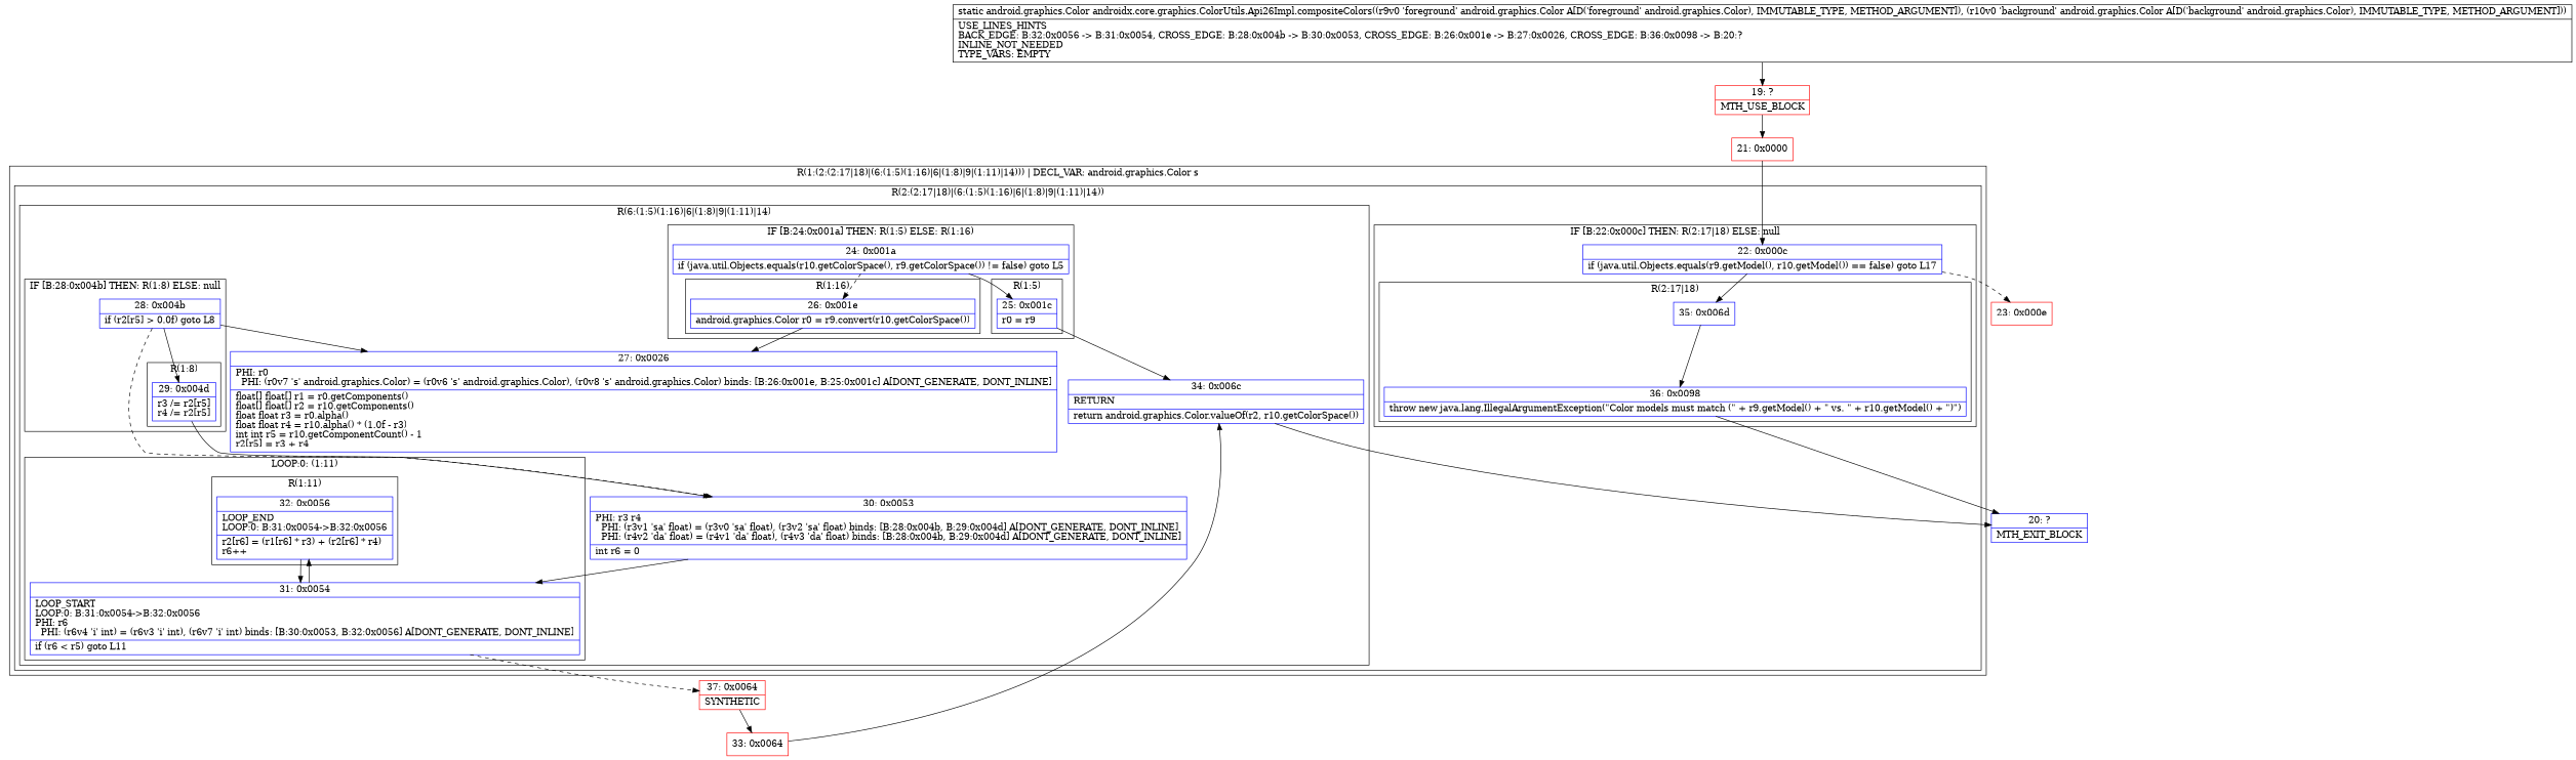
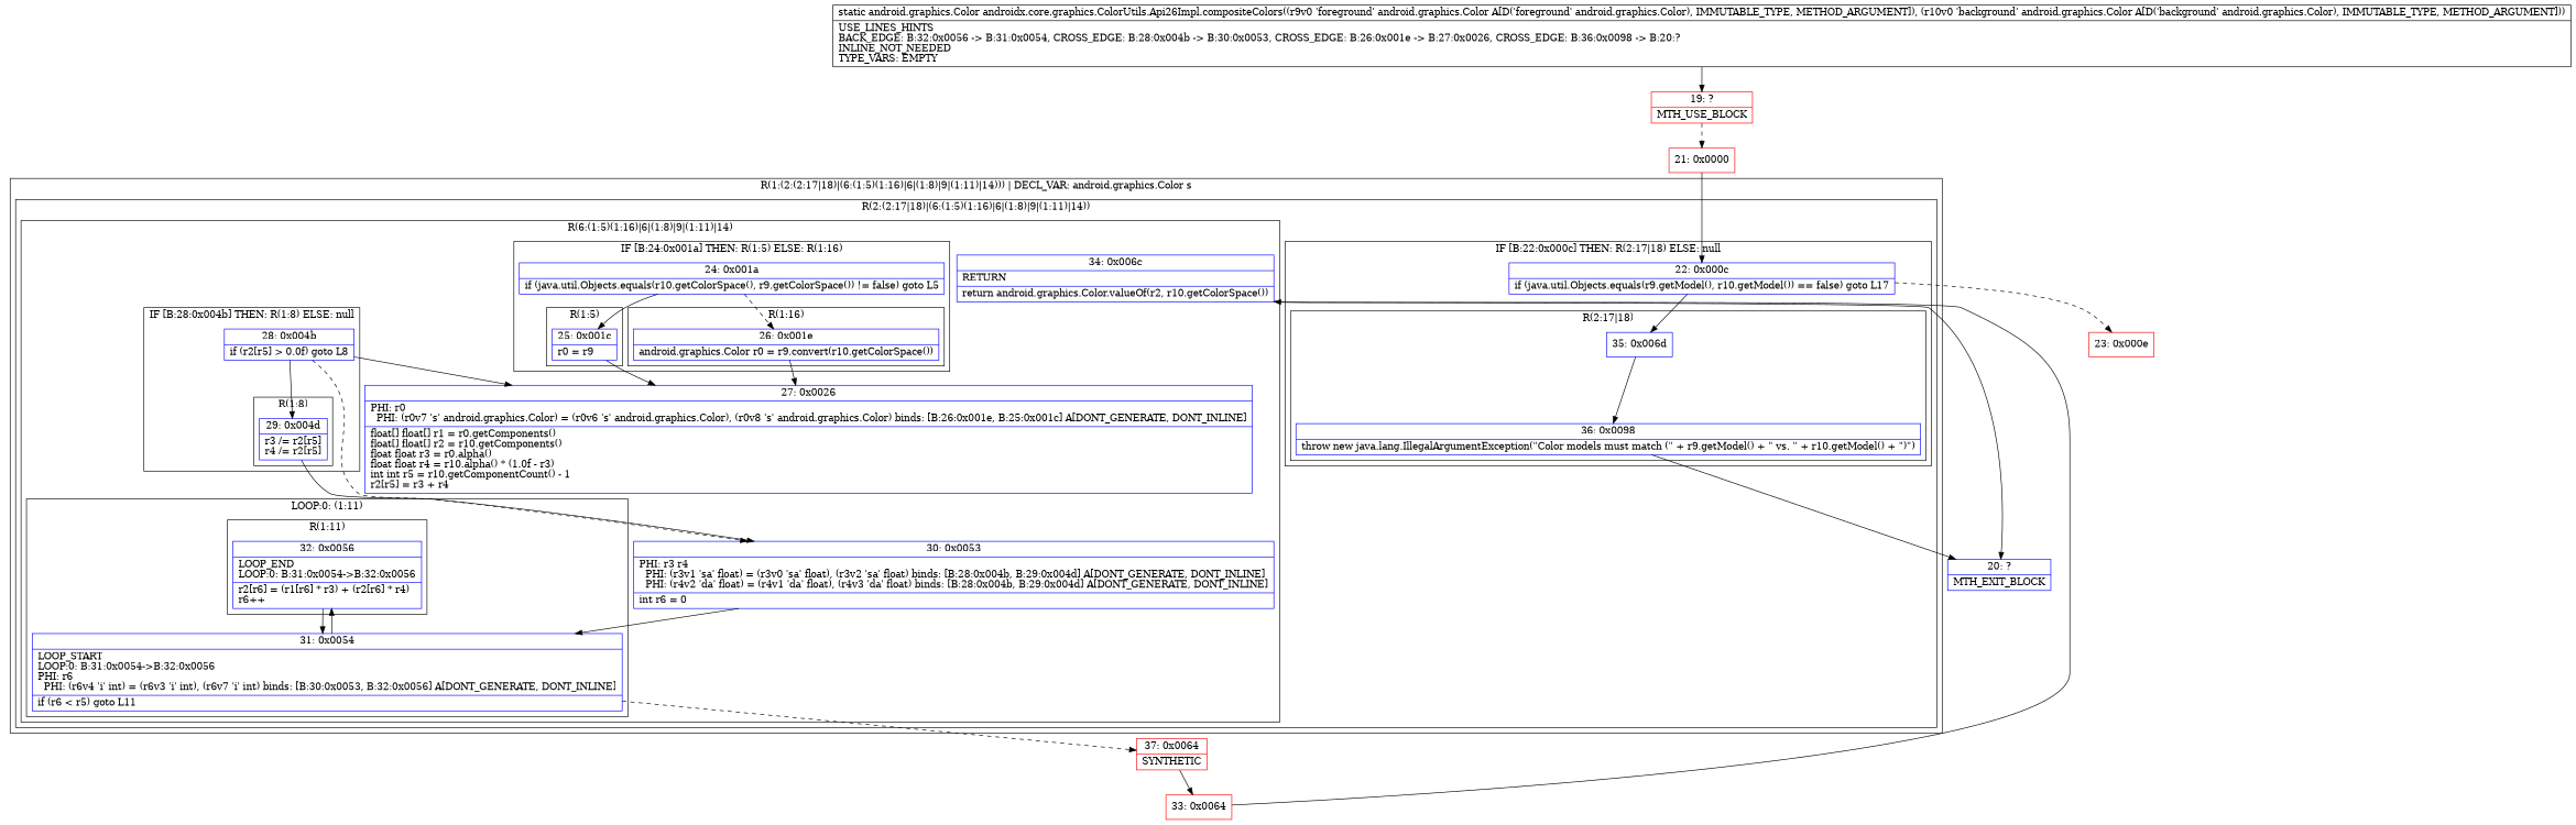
  digraph {
    node [color=blue shape=record]
    n1 [label="{35\:\ 0x006d}"]
    n2 [label="{36\:\ 0x0098|throw new java.lang.IllegalArgumentException(\"Color models must match (\" + r9.getModel() + \" vs. \" + r10.getModel() + \")\")\l}"]
    n3 [label="{22\:\ 0x000c|if (java.util.Objects.equals(r9.getModel(), r10.getModel()) == false) goto L17\l}"]
    n4 [label="{25\:\ 0x001c|r0 = r9\l}"]
    n5 [label="{26\:\ 0x001e|android.graphics.Color r0 = r9.convert(r10.getColorSpace())\l}"]
    n6 [label="{24\:\ 0x001a|if (java.util.Objects.equals(r10.getColorSpace(), r9.getColorSpace()) != false) goto L5\l}"]
    n7 [label="{29\:\ 0x004d|r3 \/= r2[r5]\lr4 \/= r2[r5]\l}"]
    n8 [label="{28\:\ 0x004b|if (r2[r5] \> 0.0f) goto L8\l}"]
    n9 [label="{32\:\ 0x0056|LOOP_END\lLOOP:0: B:31:0x0054\-\>B:32:0x0056\l|r2[r6] = (r1[r6] * r3) + (r2[r6] * r4)\lr6++\l}"]
    n10 [label="{31\:\ 0x0054|LOOP_START\lLOOP:0: B:31:0x0054\-\>B:32:0x0056\lPHI: r6 \l  PHI: (r6v4 'i' int) = (r6v3 'i' int), (r6v7 'i' int) binds: [B:30:0x0053, B:32:0x0056] A[DONT_GENERATE, DONT_INLINE]\l|if (r6 \< r5) goto L11\l}"]
    n11 [label="{27\:\ 0x0026|PHI: r0 \l  PHI: (r0v7 's' android.graphics.Color) = (r0v6 's' android.graphics.Color), (r0v8 's' android.graphics.Color) binds: [B:26:0x001e, B:25:0x001c] A[DONT_GENERATE, DONT_INLINE]\l|float[] float[] r1 = r0.getComponents()\lfloat[] float[] r2 = r10.getComponents()\lfloat float r3 = r0.alpha()\lfloat float r4 = r10.alpha() * (1.0f \- r3)\lint int r5 = r10.getComponentCount() \- 1\lr2[r5] = r3 + r4\l}"]
    n12 [label="{30\:\ 0x0053|PHI: r3 r4 \l  PHI: (r3v1 'sa' float) = (r3v0 'sa' float), (r3v2 'sa' float) binds: [B:28:0x004b, B:29:0x004d] A[DONT_GENERATE, DONT_INLINE]\l  PHI: (r4v2 'da' float) = (r4v1 'da' float), (r4v3 'da' float) binds: [B:28:0x004b, B:29:0x004d] A[DONT_GENERATE, DONT_INLINE]\l|int r6 = 0\l}"]
    n13 [label="{34\:\ 0x006c|RETURN\l|return android.graphics.Color.valueOf(r2, r10.getColorSpace())\l}"]
    n14 [label="{20\:\ ?|MTH_EXIT_BLOCK\l}"]
    n15 [color=red label="{23\:\ 0x000e}"]
    n16 [color=red label="{37\:\ 0x0064|SYNTHETIC\l}"]
    n17 [color=red label="{33\:\ 0x0064}"]
    n18 [color=red label="{19\:\ ?|MTH_USE_BLOCK\l}"]
    n19 [color=red label="{21\:\ 0x0000}"]
    n20 [label="{static android.graphics.Color androidx.core.graphics.ColorUtils.Api26Impl.compositeColors((r9v0 'foreground' android.graphics.Color A[D('foreground' android.graphics.Color), IMMUTABLE_TYPE, METHOD_ARGUMENT]), (r10v0 'background' android.graphics.Color A[D('background' android.graphics.Color), IMMUTABLE_TYPE, METHOD_ARGUMENT]))  | USE_LINES_HINTS\lBACK_EDGE: B:32:0x0056 \-\> B:31:0x0054, CROSS_EDGE: B:28:0x004b \-\> B:30:0x0053, CROSS_EDGE: B:26:0x001e \-\> B:27:0x0026, CROSS_EDGE: B:36:0x0098 \-\> B:20:?\lINLINE_NOT_NEEDED\lTYPE_VARS: EMPTY\l}" color=""]
    subgraph cluster_1 {
      label="R(1:(2:(2:17|18)|(6:(1:5)(1:16)|6|(1:8)|9|(1:11)|14))) | DECL_VAR: android.graphics.Color s\l"
      subgraph cluster_2 {
        label="R(2:(2:17|18)|(6:(1:5)(1:16)|6|(1:8)|9|(1:11)|14))"
        subgraph cluster_3 {
          label="IF [B:22:0x000c] THEN: R(2:17|18) ELSE: null"
          n3
          subgraph cluster_4 {
            label="R(2:17|18)"
            n1
            n2
          }
        }
        subgraph cluster_5 {
          label="R(6:(1:5)(1:16)|6|(1:8)|9|(1:11)|14)"
          n11
          n12
          n13
          subgraph cluster_6 {
            label="IF [B:24:0x001a] THEN: R(1:5) ELSE: R(1:16)"
            n6
            subgraph cluster_7 {
              label="R(1:5)"
              n4
            }
            subgraph cluster_8 {
              label="R(1:16)"
              n5
            }
          }
          subgraph cluster_9 {
            label="IF [B:28:0x004b] THEN: R(1:8) ELSE: null"
            n8
            subgraph cluster_10 {
              label="R(1:8)"
              n7
            }
          }
          subgraph cluster_11 {
            label="LOOP:0: (1:11)"
            n10
            subgraph cluster_12 {
              label="R(1:11)"
              n9
            }
          }
        }
      }
    }
    n1 -> n2
    n2 -> n14
    n3 -> n1
    n3 -> n15 [style=dashed]
-   n4 -> n13
+   n4 -> n11
    n5 -> n11
    n6 -> n4
    n6 -> n5 [style=dashed]
    n7 -> n12
    n8 -> n7
    n8 -> n11
    n8 -> n12 [style=dashed]
    n9 -> n10
    n10 -> n9
    n10 -> n16 [style=dashed]
    n12 -> n10
    n13 -> n14
    n16 -> n17
    n17 -> n13
-   n18 -> n19
+   n18 -> n19 [style=dashed]
    n19 -> n3
    n20 -> n18
  }
